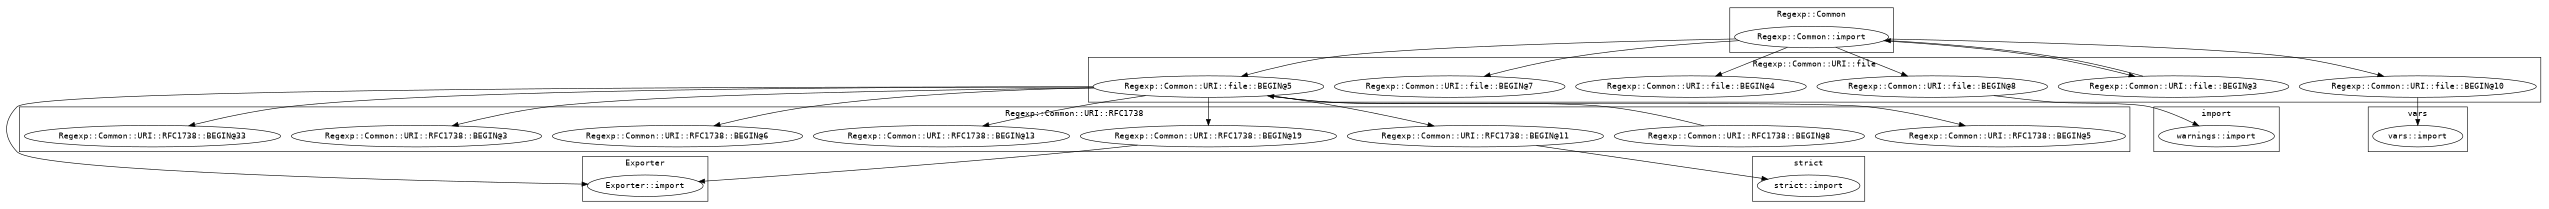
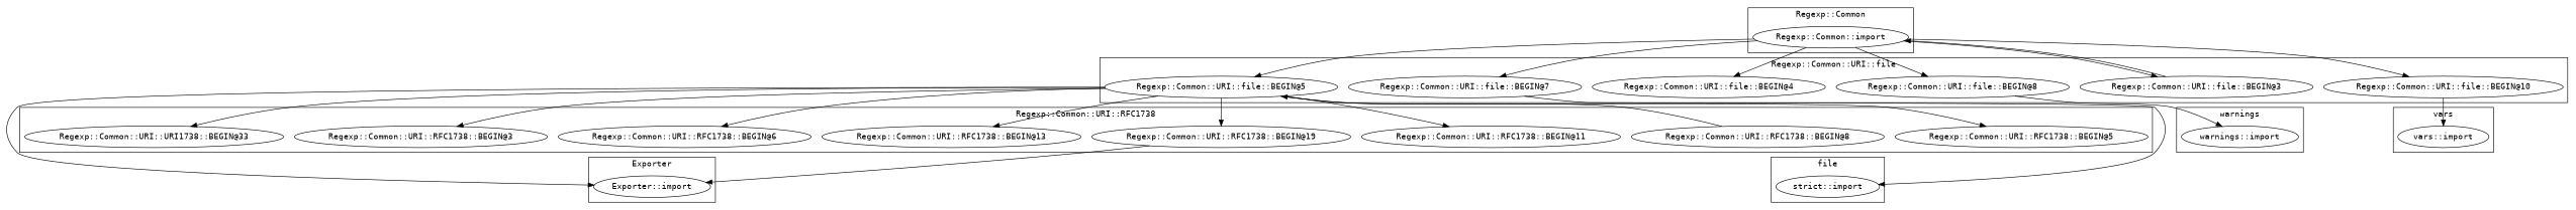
  digraph {
    fontname="DejaVu Sans Mono"
    node [fontname="DejaVu Sans Mono"]
    edge [fontname="DejaVu Sans Mono"]
    "vars::import"
    "warnings::import"
    "strict::import"
    "Regexp::Common::URI::file::BEGIN@5"
    "Regexp::Common::URI::file::BEGIN@3"
    "Regexp::Common::URI::file::BEGIN@7"
    "Regexp::Common::URI::file::BEGIN@4"
    "Regexp::Common::URI::file::BEGIN@8"
    "Regexp::Common::URI::file::BEGIN@10"
    "Exporter::import"
    "Regexp::Common::URI::RFC1738::BEGIN@5"
    "Regexp::Common::URI::RFC1738::BEGIN@8"
    "Regexp::Common::URI::RFC1738::BEGIN@11"
    "Regexp::Common::URI::RFC1738::BEGIN@19"
    "Regexp::Common::URI::RFC1738::BEGIN@13"
    "Regexp::Common::URI::RFC1738::BEGIN@6"
    "Regexp::Common::URI::RFC1738::BEGIN@3"
-   "Regexp::Common::URI::RFC1738::BEGIN@33"
+   "Regexp::Common::URI::RFC1738::BEGIN@33" [label="Regexp::Common::URI::URI1738::BEGIN@33"]
    "Regexp::Common::import"
    subgraph cluster_1 {
      label=vars
      "vars::import"
    }
    subgraph cluster_2 {
-     label=import
+     label=warnings
      "warnings::import"
    }
    subgraph cluster_3 {
-     label="strict"
+     label=file
      "strict::import"
    }
    subgraph cluster_4 {
      label="Regexp::Common::URI::file"
      "Regexp::Common::URI::file::BEGIN@5"
      "Regexp::Common::URI::file::BEGIN@3"
      "Regexp::Common::URI::file::BEGIN@7"
      "Regexp::Common::URI::file::BEGIN@4"
      "Regexp::Common::URI::file::BEGIN@8"
      "Regexp::Common::URI::file::BEGIN@10"
    }
    subgraph cluster_5 {
      label=Exporter
      "Exporter::import"
    }
    subgraph cluster_6 {
      label="Regexp::Common::URI::RFC1738"
      "Regexp::Common::URI::RFC1738::BEGIN@5"
      "Regexp::Common::URI::RFC1738::BEGIN@8"
      "Regexp::Common::URI::RFC1738::BEGIN@11"
      "Regexp::Common::URI::RFC1738::BEGIN@19"
      "Regexp::Common::URI::RFC1738::BEGIN@13"
      "Regexp::Common::URI::RFC1738::BEGIN@6"
      "Regexp::Common::URI::RFC1738::BEGIN@3"
      "Regexp::Common::URI::RFC1738::BEGIN@33"
    }
    subgraph cluster_7 {
      label="Regexp::Common"
      "Regexp::Common::import"
    }
    "Regexp::Common::URI::file::BEGIN@5" -> "Exporter::import"
    "Regexp::Common::URI::file::BEGIN@5" -> "Regexp::Common::URI::RFC1738::BEGIN@5"
    "Regexp::Common::URI::file::BEGIN@5" -> "Regexp::Common::URI::RFC1738::BEGIN@11"
    "Regexp::Common::URI::file::BEGIN@5" -> "Regexp::Common::URI::RFC1738::BEGIN@19"
    "Regexp::Common::URI::file::BEGIN@5" -> "Regexp::Common::URI::RFC1738::BEGIN@13"
    "Regexp::Common::URI::file::BEGIN@5" -> "Regexp::Common::URI::RFC1738::BEGIN@6"
    "Regexp::Common::URI::file::BEGIN@5" -> "Regexp::Common::URI::RFC1738::BEGIN@3"
    "Regexp::Common::URI::file::BEGIN@5" -> "Regexp::Common::URI::RFC1738::BEGIN@33"
    "Regexp::Common::URI::file::BEGIN@3" -> "Regexp::Common::import"
-   "Regexp::Common::URI::RFC1738::BEGIN@11" -> "strict::import"
+   "Regexp::Common::URI::file::BEGIN@7" -> "strict::import"
    "Regexp::Common::URI::file::BEGIN@8" -> "warnings::import"
    "Regexp::Common::URI::file::BEGIN@10" -> "vars::import"
    "Regexp::Common::URI::RFC1738::BEGIN@8" -> "Regexp::Common::URI::file::BEGIN@5"
    "Regexp::Common::URI::RFC1738::BEGIN@19" -> "Exporter::import"
    "Regexp::Common::import" -> "Regexp::Common::URI::file::BEGIN@5"
    "Regexp::Common::import" -> "Regexp::Common::URI::file::BEGIN@3"
    "Regexp::Common::import" -> "Regexp::Common::URI::file::BEGIN@7"
    "Regexp::Common::import" -> "Regexp::Common::URI::file::BEGIN@4"
    "Regexp::Common::import" -> "Regexp::Common::URI::file::BEGIN@8"
    "Regexp::Common::import" -> "Regexp::Common::URI::file::BEGIN@10"
  }
